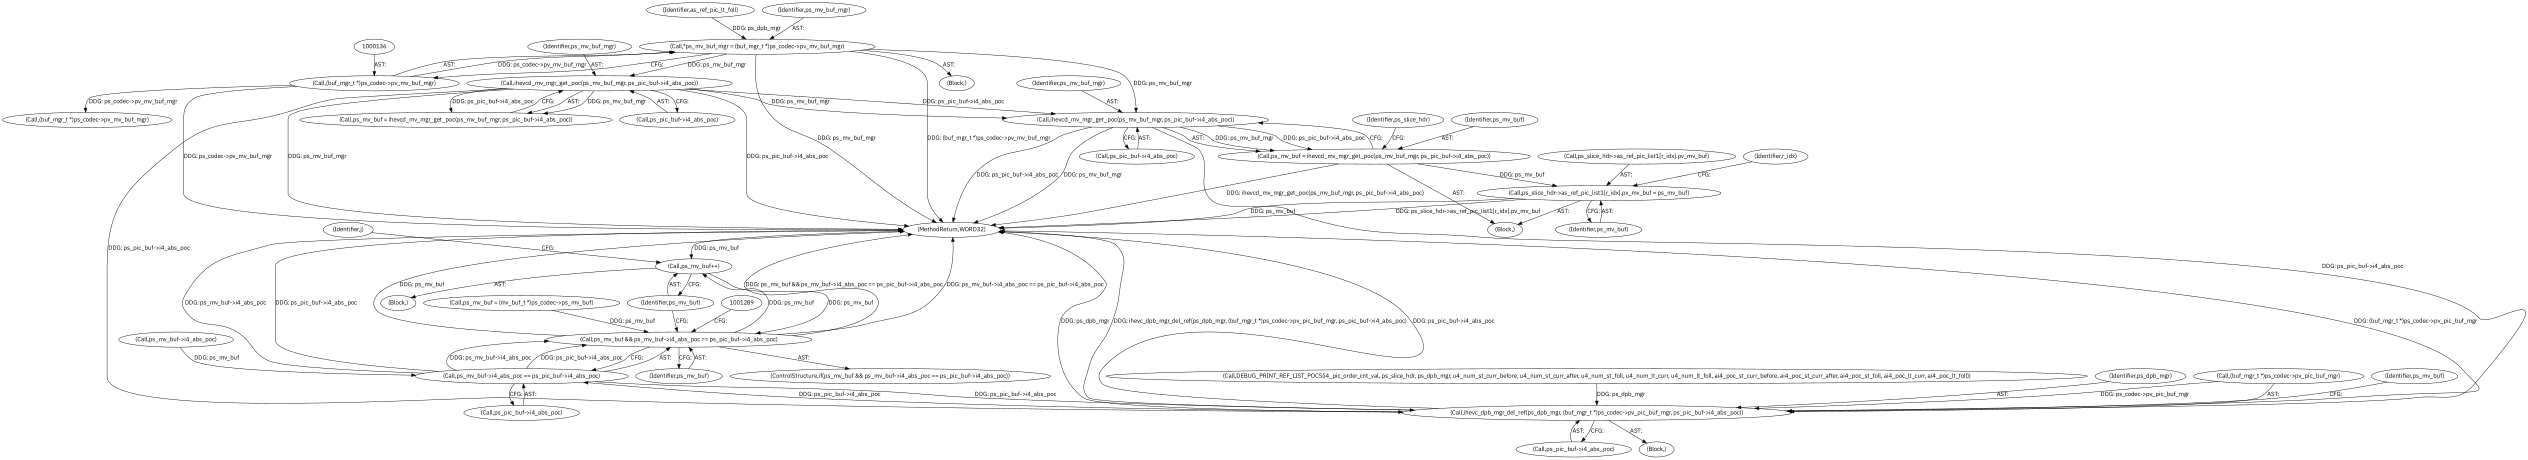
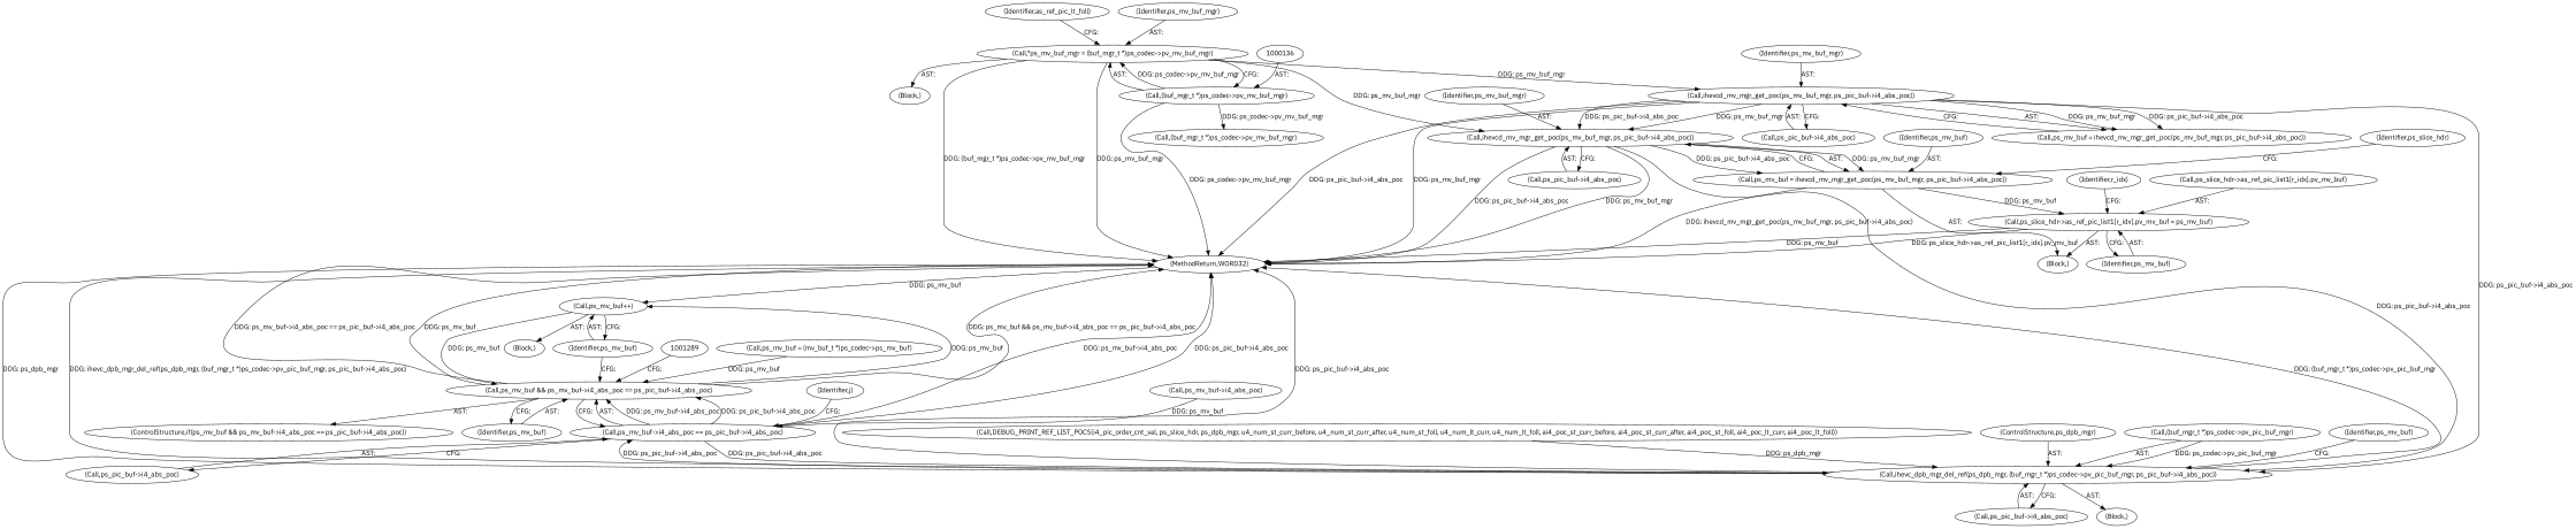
  digraph {
    fontname="IBM Plex Sans"
    node [fontname="IBM Plex Sans"]
    edge [fontname="IBM Plex Sans"]
    n1 [label="(Call,ihevcd_mv_mgr_get_poc(ps_mv_buf_mgr, ps_pic_buf->i4_abs_poc))"]
    n2 [label="(Call,ps_mv_buf = ihevcd_mv_mgr_get_poc(ps_mv_buf_mgr, ps_pic_buf->i4_abs_poc))"]
    n3 [label="(Call,ihevc_dpb_mgr_del_ref(ps_dpb_mgr, (buf_mgr_t *)ps_codec->pv_pic_buf_mgr, ps_pic_buf->i4_abs_poc))"]
    n4 [label="(MethodReturn,WORD32)"]
    n5 [label="(Call,ps_pic_buf->i4_abs_poc)"]
    n6 [label="(Call,ps_slice_hdr->as_ref_pic_list1[r_idx].pv_mv_buf = ps_mv_buf)"]
    n7 [label="(Block,)"]
    n8 [label="(Call,ps_mv_buf->i4_abs_poc == ps_pic_buf->i4_abs_poc)"]
    n9 [label="(Call,ps_pic_buf->i4_abs_poc)"]
    n10 [label="(Block,)"]
    n11 [label="(Call,ps_mv_buf++)"]
    n12 [label="(Call,*ps_mv_buf_mgr = (buf_mgr_t *)ps_codec->pv_mv_buf_mgr)"]
    n13 [label="(Call,(buf_mgr_t *)ps_codec->pv_mv_buf_mgr)"]
    n14 [label="(Call,ihevcd_mv_mgr_get_poc(ps_mv_buf_mgr, ps_pic_buf->i4_abs_poc))"]
    n15 [label="(Block,)"]
    n16 [label="(Call,(buf_mgr_t *)ps_codec->pv_mv_buf_mgr)"]
    n17 [label="(Call,ps_pic_buf->i4_abs_poc)"]
    n18 [label="(Call,ps_mv_buf = ihevcd_mv_mgr_get_poc(ps_mv_buf_mgr, ps_pic_buf->i4_abs_poc))"]
    n19 [label="(Identifier,ps_mv_buf)"]
    n20 [label="(Call,ps_mv_buf && ps_mv_buf->i4_abs_poc == ps_pic_buf->i4_abs_poc)"]
    n21 [label="(Call,ps_pic_buf->i4_abs_poc)"]
    n22 [label="(Identifier,ps_mv_buf)"]
    n23 [label="(ControlStructure,if(ps_mv_buf && ps_mv_buf->i4_abs_poc == ps_pic_buf->i4_abs_poc))"]
    n24 [label="(Block,)"]
    n25 [label="(Identifier,ps_mv_buf)"]
    n26 [label="(Identifier,r_idx)"]
    n27 [label="(Call,ps_mv_buf = (mv_buf_t *)ps_codec->ps_mv_buf)"]
    n28 [label="(Identifier,as_ref_pic_lt_foll)"]
    n29 [label="(Call,DEBUG_PRINT_REF_LIST_POCS(i4_pic_order_cnt_val, ps_slice_hdr, ps_dpb_mgr, u4_num_st_curr_before, u4_num_st_curr_after, u4_num_st_foll, u4_num_lt_curr, u4_num_lt_foll, ai4_poc_st_curr_before, ai4_poc_st_curr_after, ai4_poc_st_foll, ai4_poc_lt_curr, ai4_poc_lt_foll))"]
    n30 [label="(Identifier,j)"]
    n31 [label="(Identifier,ps_mv_buf_mgr)"]
-   n32 [label="(Identifier,ps_dpb_mgr)"]
+   n32 [label="(ControlStructure,ps_dpb_mgr)"]
    n33 [label="(Call,(buf_mgr_t *)ps_codec->pv_pic_buf_mgr)"]
    n34 [label="(Identifier,ps_mv_buf_mgr)"]
    n35 [label="(Identifier,ps_mv_buf_mgr)"]
    n36 [label="(Identifier,ps_mv_buf)"]
    n37 [label="(Call,ps_slice_hdr->as_ref_pic_list1[r_idx].pv_mv_buf)"]
    n38 [label="(Call,ps_mv_buf->i4_abs_poc)"]
    n39 [label="(Identifier,ps_mv_buf)"]
    n40 [label="(Identifier,ps_slice_hdr)"]
    1000136
    1001289
    n1 -> n2 [label="AST: "]
    n1 -> n2 [label="DDG: ps_mv_buf_mgr"]
    n1 -> n2 [label="DDG: ps_pic_buf->i4_abs_poc"]
    n1 -> n3 [label="DDG: ps_pic_buf->i4_abs_poc"]
    n1 -> n4 [label="DDG: ps_pic_buf->i4_abs_poc"]
    n1 -> n4 [label="DDG: ps_mv_buf_mgr"]
    n1 -> n5 [label="CFG: "]
    n2 -> n1 [label="CFG: "]
    n2 -> n4 [label="DDG: ihevcd_mv_mgr_get_poc(ps_mv_buf_mgr, ps_pic_buf->i4_abs_poc)"]
    n2 -> n6 [label="DDG: ps_mv_buf"]
    n2 -> n7 [label="AST: "]
    n3 -> n4 [label="DDG: ihevc_dpb_mgr_del_ref(ps_dpb_mgr, (buf_mgr_t *)ps_codec->pv_pic_buf_mgr, ps_pic_buf->i4_abs_poc)"]
    n3 -> n4 [label="DDG: ps_pic_buf->i4_abs_poc"]
    n3 -> n4 [label="DDG: (buf_mgr_t *)ps_codec->pv_pic_buf_mgr"]
    n3 -> n4 [label="DDG: ps_dpb_mgr"]
    n3 -> n8 [label="DDG: ps_pic_buf->i4_abs_poc"]
    n3 -> n9 [label="CFG: "]
    n3 -> n10 [label="AST: "]
    n4 -> n11 [label="DDG: ps_mv_buf"]
    n5 -> n1 [label="AST: "]
    n6 -> n4 [label="DDG: ps_mv_buf"]
    n6 -> n4 [label="DDG: ps_slice_hdr->as_ref_pic_list1[r_idx].pv_mv_buf"]
    n6 -> n7 [label="AST: "]
    n6 -> n19 [label="CFG: "]
    n8 -> n3 [label="DDG: ps_pic_buf->i4_abs_poc"]
    n8 -> n4 [label="DDG: ps_mv_buf->i4_abs_poc"]
    n8 -> n4 [label="DDG: ps_pic_buf->i4_abs_poc"]
    n8 -> n20 [label="AST: "]
    n8 -> n20 [label="DDG: ps_mv_buf->i4_abs_poc"]
    n8 -> n20 [label="DDG: ps_pic_buf->i4_abs_poc"]
    n8 -> n21 [label="CFG: "]
    n9 -> n3 [label="AST: "]
    n11 -> n20 [label="DDG: ps_mv_buf"]
    n11 -> n24 [label="AST: "]
    n11 -> n25 [label="CFG: "]
    n12 -> n1 [label="DDG: ps_mv_buf_mgr"]
    n12 -> n4 [label="DDG: ps_mv_buf_mgr"]
    n12 -> n4 [label="DDG: (buf_mgr_t *)ps_codec->pv_mv_buf_mgr"]
    n12 -> n13 [label="CFG: "]
    n12 -> n14 [label="DDG: ps_mv_buf_mgr"]
    n12 -> n15 [label="AST: "]
    n13 -> n4 [label="DDG: ps_codec->pv_mv_buf_mgr"]
    n13 -> n12 [label="AST: "]
    n13 -> n12 [label="DDG: ps_codec->pv_mv_buf_mgr"]
    n13 -> n16 [label="DDG: ps_codec->pv_mv_buf_mgr"]
    n14 -> n1 [label="DDG: ps_mv_buf_mgr"]
    n14 -> n1 [label="DDG: ps_pic_buf->i4_abs_poc"]
    n14 -> n3 [label="DDG: ps_pic_buf->i4_abs_poc"]
    n14 -> n4 [label="DDG: ps_mv_buf_mgr"]
    n14 -> n4 [label="DDG: ps_pic_buf->i4_abs_poc"]
    n14 -> n17 [label="CFG: "]
    n14 -> n18 [label="AST: "]
    n14 -> n18 [label="DDG: ps_mv_buf_mgr"]
    n14 -> n18 [label="DDG: ps_pic_buf->i4_abs_poc"]
    n17 -> n14 [label="AST: "]
    n18 -> n14 [label="CFG: "]
    n19 -> n6 [label="AST: "]
    n20 -> n4 [label="DDG: ps_mv_buf"]
    n20 -> n4 [label="DDG: ps_mv_buf && ps_mv_buf->i4_abs_poc == ps_pic_buf->i4_abs_poc"]
    n20 -> n4 [label="DDG: ps_mv_buf->i4_abs_poc == ps_pic_buf->i4_abs_poc"]
    n20 -> n8 [label="CFG: "]
    n20 -> n11 [label="DDG: ps_mv_buf"]
    n20 -> n22 [label="CFG: "]
    n20 -> n23 [label="AST: "]
    n21 -> n8 [label="AST: "]
    n22 -> n20 [label="AST: "]
    n25 -> n11 [label="AST: "]
    n25 -> n20 [label="CFG: "]
    n26 -> n6 [label="CFG: "]
    n27 -> n20 [label="DDG: ps_mv_buf"]
-   n28 -> n12 [label="DDG: ps_dpb_mgr"]
+   n28 -> n12 [label="CFG: "]
    n29 -> n3 [label="DDG: ps_dpb_mgr"]
-   n30 -> n11 [label="CFG: "]
+   n30 -> n8 [label="CFG: "]
    n31 -> n14 [label="AST: "]
    n32 -> n3 [label="AST: "]
    n33 -> n3 [label="AST: "]
    n33 -> n3 [label="DDG: ps_codec->pv_pic_buf_mgr"]
    n34 -> n12 [label="AST: "]
    n35 -> n1 [label="AST: "]
    n36 -> n2 [label="AST: "]
    n37 -> n6 [label="AST: "]
    n38 -> n8 [label="DDG: ps_mv_buf"]
    n39 -> n3 [label="CFG: "]
    n40 -> n2 [label="CFG: "]
    1000136 -> n13 [label="AST: "]
    1001289 -> n20 [label="CFG: "]
  }
